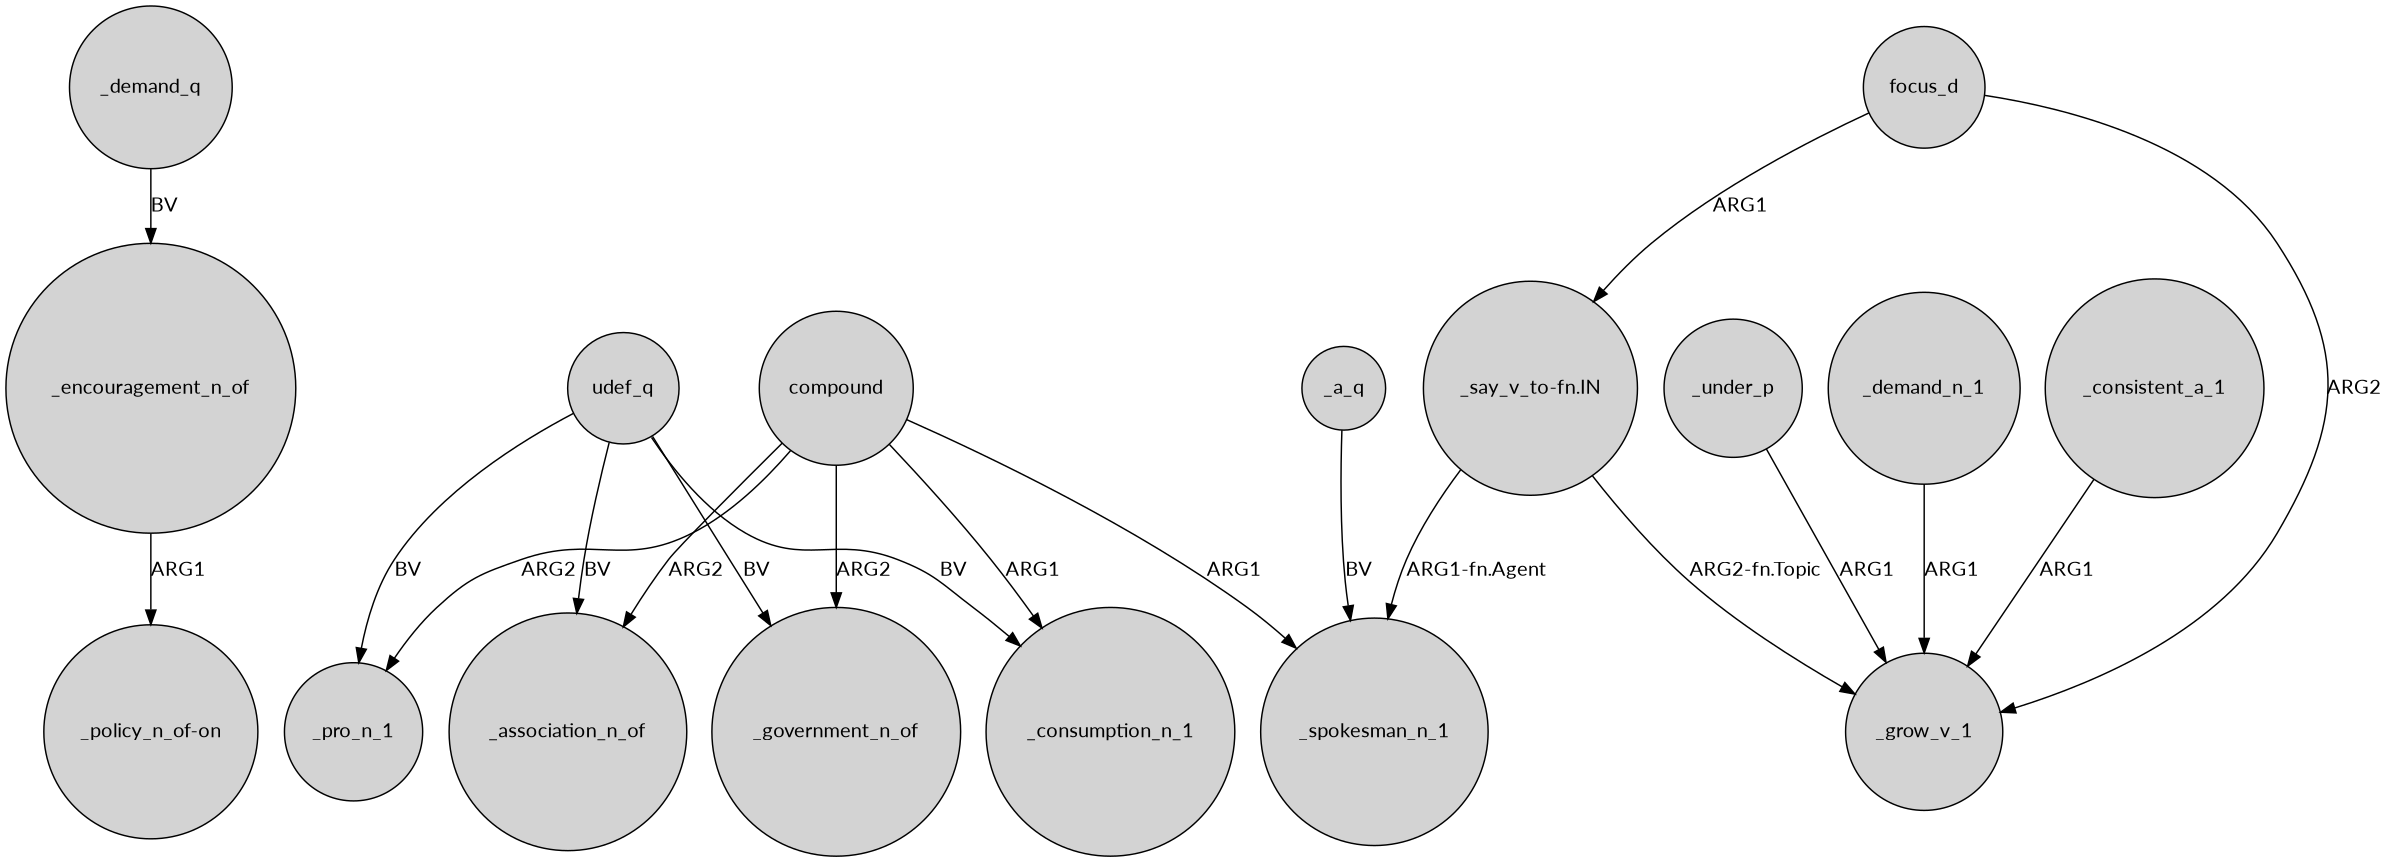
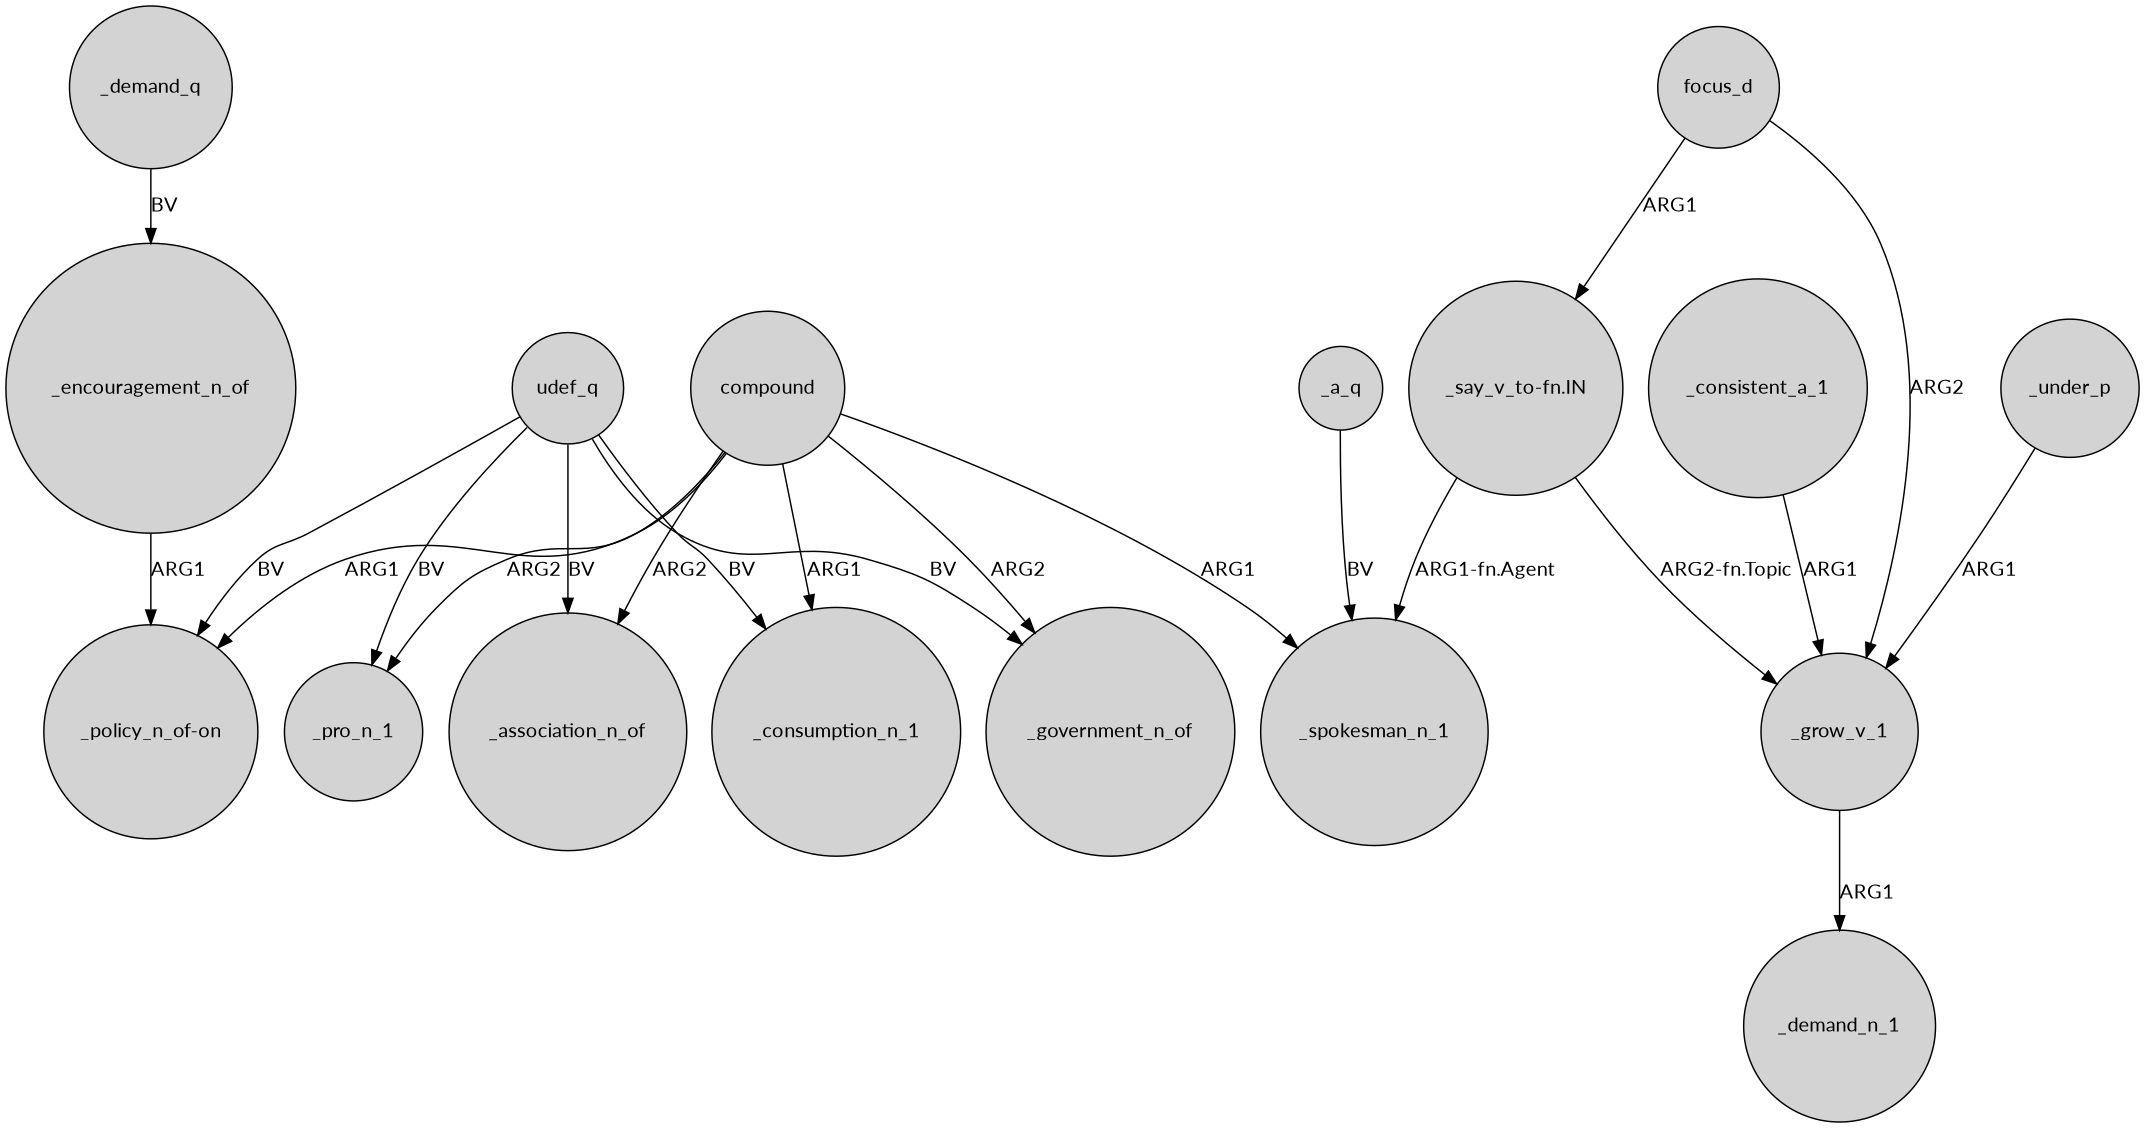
  digraph {
    fontname=Lato
    node [fontname=Lato shape=circle style=filled]
    edge [fontname=Lato]
    n1 [label=_demand_q]
    _encouragement_n_of
    "_policy_n_of-on"
    compound
    _government_n_of
    _consumption_n_1
    _pro_n_1
    _association_n_of
    _spokesman_n_1
    udef_q
    _under_p
    _grow_v_1
    _demand_n_1
    "_say_v_to-fn.IN"
    _consistent_a_1
    focus_d
    _a_q
    n1 -> _encouragement_n_of [label=BV]
    _encouragement_n_of -> "_policy_n_of-on" [label=ARG1]
+   compound -> "_policy_n_of-on" [label=ARG1]
    compound -> _government_n_of [label=ARG2]
    compound -> _consumption_n_1 [label=ARG1]
    compound -> _pro_n_1 [label=ARG2]
    compound -> _association_n_of [label=ARG2]
    compound -> _spokesman_n_1 [label=ARG1]
+   udef_q -> "_policy_n_of-on" [label=BV]
    udef_q -> _government_n_of [label=BV]
    udef_q -> _consumption_n_1 [label=BV]
    udef_q -> _pro_n_1 [label=BV]
    udef_q -> _association_n_of [label=BV]
    _under_p -> _grow_v_1 [label=ARG1]
-   _demand_n_1 -> _grow_v_1 [label=ARG1]
+   _grow_v_1 -> _demand_n_1 [label=ARG1]
    "_say_v_to-fn.IN" -> _spokesman_n_1 [label="ARG1-fn.Agent"]
    "_say_v_to-fn.IN" -> _grow_v_1 [label="ARG2-fn.Topic"]
    _consistent_a_1 -> _grow_v_1 [label=ARG1]
    focus_d -> _grow_v_1 [label=ARG2]
    focus_d -> "_say_v_to-fn.IN" [label=ARG1]
    _a_q -> _spokesman_n_1 [label=BV]
  }
